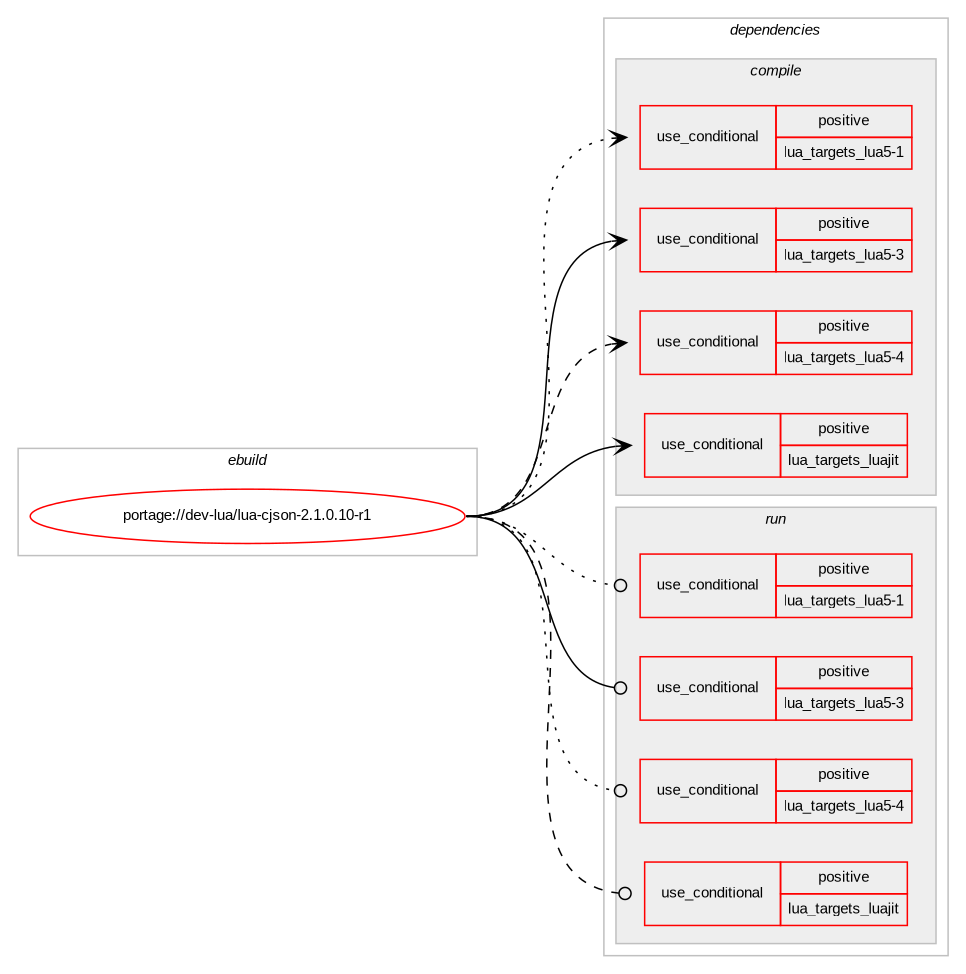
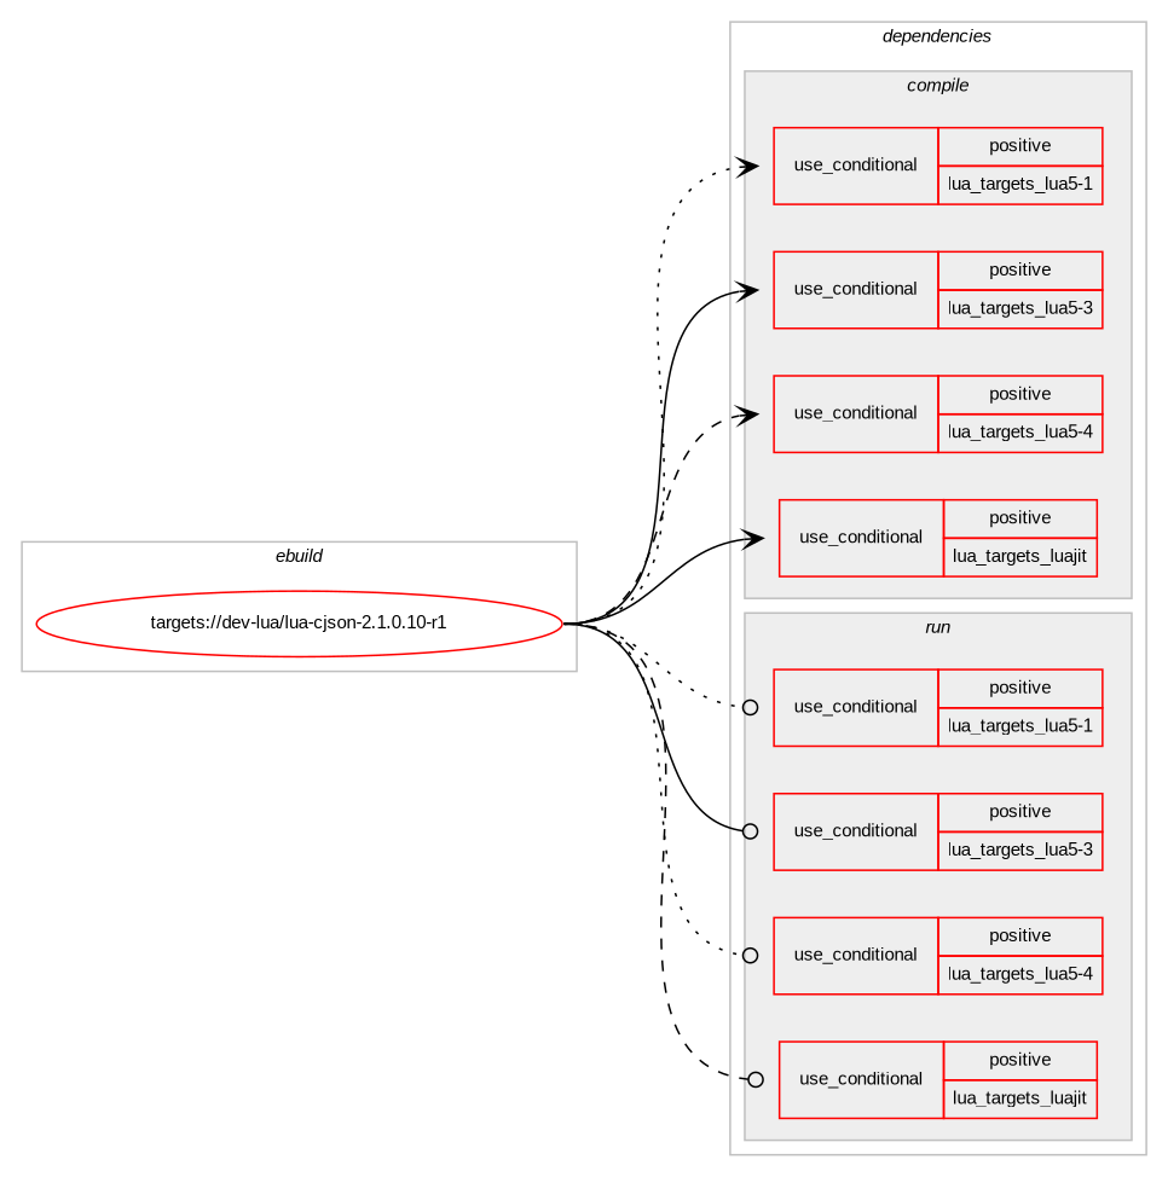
  digraph {
    compound=true
    concentrate=true
    fontname="Liberation Sans"
    fontsize=10
    newrank=true
    rankdir=LR
    ranksep=1.5
    node [color=red fontname="Liberation Sans" fontsize=10 shape=none]
    edge [arrowhead=vee headport=w style=dotted tailport=e weight=20 fontname="Liberation Sans"]
-   n1 [label="portage://dev-lua/lua-cjson-2.1.0.10-r1" width=4 shape=""]
+   n1 [label="targets://dev-lua/lua-cjson-2.1.0.10-r1" width=4 shape=""]
    n2 [label=<<TABLE BORDER="0" CELLBORDER="1" CELLSPACING="0" CELLPADDING="4"><TR><TD ROWSPAN="3" CELLPADDING="10">use_conditional</TD></TR><TR><TD>positive</TD></TR><TR><TD>lua_targets_lua5-1</TD></TR></TABLE>>]
    n3 [label=<<TABLE BORDER="0" CELLBORDER="1" CELLSPACING="0" CELLPADDING="4"><TR><TD ROWSPAN="3" CELLPADDING="10">use_conditional</TD></TR><TR><TD>positive</TD></TR><TR><TD>lua_targets_lua5-3</TD></TR></TABLE>>]
    n4 [label=<<TABLE BORDER="0" CELLBORDER="1" CELLSPACING="0" CELLPADDING="4"><TR><TD ROWSPAN="3" CELLPADDING="10">use_conditional</TD></TR><TR><TD>positive</TD></TR><TR><TD>lua_targets_lua5-4</TD></TR></TABLE>>]
    n5 [label=<<TABLE BORDER="0" CELLBORDER="1" CELLSPACING="0" CELLPADDING="4"><TR><TD ROWSPAN="3" CELLPADDING="10">use_conditional</TD></TR><TR><TD>positive</TD></TR><TR><TD>lua_targets_luajit</TD></TR></TABLE>>]
    n6 [label=<<TABLE BORDER="0" CELLBORDER="1" CELLSPACING="0" CELLPADDING="4"><TR><TD ROWSPAN="3" CELLPADDING="10">use_conditional</TD></TR><TR><TD>positive</TD></TR><TR><TD>lua_targets_lua5-1</TD></TR></TABLE>>]
    n7 [label=<<TABLE BORDER="0" CELLBORDER="1" CELLSPACING="0" CELLPADDING="4"><TR><TD ROWSPAN="3" CELLPADDING="10">use_conditional</TD></TR><TR><TD>positive</TD></TR><TR><TD>lua_targets_lua5-3</TD></TR></TABLE>>]
    n8 [label=<<TABLE BORDER="0" CELLBORDER="1" CELLSPACING="0" CELLPADDING="4"><TR><TD ROWSPAN="3" CELLPADDING="10">use_conditional</TD></TR><TR><TD>positive</TD></TR><TR><TD>lua_targets_lua5-4</TD></TR></TABLE>>]
    n9 [label=<<TABLE BORDER="0" CELLBORDER="1" CELLSPACING="0" CELLPADDING="4"><TR><TD ROWSPAN="3" CELLPADDING="10">use_conditional</TD></TR><TR><TD>positive</TD></TR><TR><TD>lua_targets_luajit</TD></TR></TABLE>>]
    subgraph cluster_1 {
      color=gray
      label=<<i>ebuild</i>>
      rank=same
      n1
    }
    subgraph cluster_2 {
      color=gray
      label=<<i>dependencies</i>>
      subgraph cluster_3 {
        color=gray
        fillcolor="#eeeeee"
        label=<<i>compile</i>>
        style=filled
        subgraph sub_4 {
          color=gray
          fillcolor="#eeeeee"
          label=<<i>compile</i>>
          style=filled
          n2
        }
        subgraph sub_5 {
          color=gray
          fillcolor="#eeeeee"
          label=<<i>compile</i>>
          style=filled
          n3
        }
        subgraph sub_6 {
          color=gray
          fillcolor="#eeeeee"
          label=<<i>compile</i>>
          style=filled
          n4
        }
        subgraph sub_7 {
          color=gray
          fillcolor="#eeeeee"
          label=<<i>compile</i>>
          style=filled
          n5
        }
      }
      subgraph cluster_8 {
        color=gray
        fillcolor="#eeeeee"
        label=<<i>compile and run</i>>
        style=filled
      }
      subgraph cluster_9 {
        color=gray
        fillcolor="#eeeeee"
        label=<<i>run</i>>
        style=filled
        subgraph sub_10 {
          color=gray
          fillcolor="#eeeeee"
          label=<<i>run</i>>
          style=filled
          n6
        }
        subgraph sub_11 {
          color=gray
          fillcolor="#eeeeee"
          label=<<i>run</i>>
          style=filled
          n7
        }
        subgraph sub_12 {
          color=gray
          fillcolor="#eeeeee"
          label=<<i>run</i>>
          style=filled
          n8
        }
        subgraph sub_13 {
          color=gray
          fillcolor="#eeeeee"
          label=<<i>run</i>>
          style=filled
          n9
        }
      }
    }
    subgraph cluster_14 {
      color=gray
      label=<<i>candidates</i>>
      rank=same
    }
    n1 -> n2
    n1 -> n3 [style=solid]
    n1 -> n4 [style=dashed]
    n1 -> n5 [style=solid]
    n1 -> n6 [arrowhead=odot]
    n1 -> n7 [arrowhead=odot style=solid]
    n1 -> n8 [arrowhead=odot]
    n1 -> n9 [arrowhead=odot style=dashed]
  }
